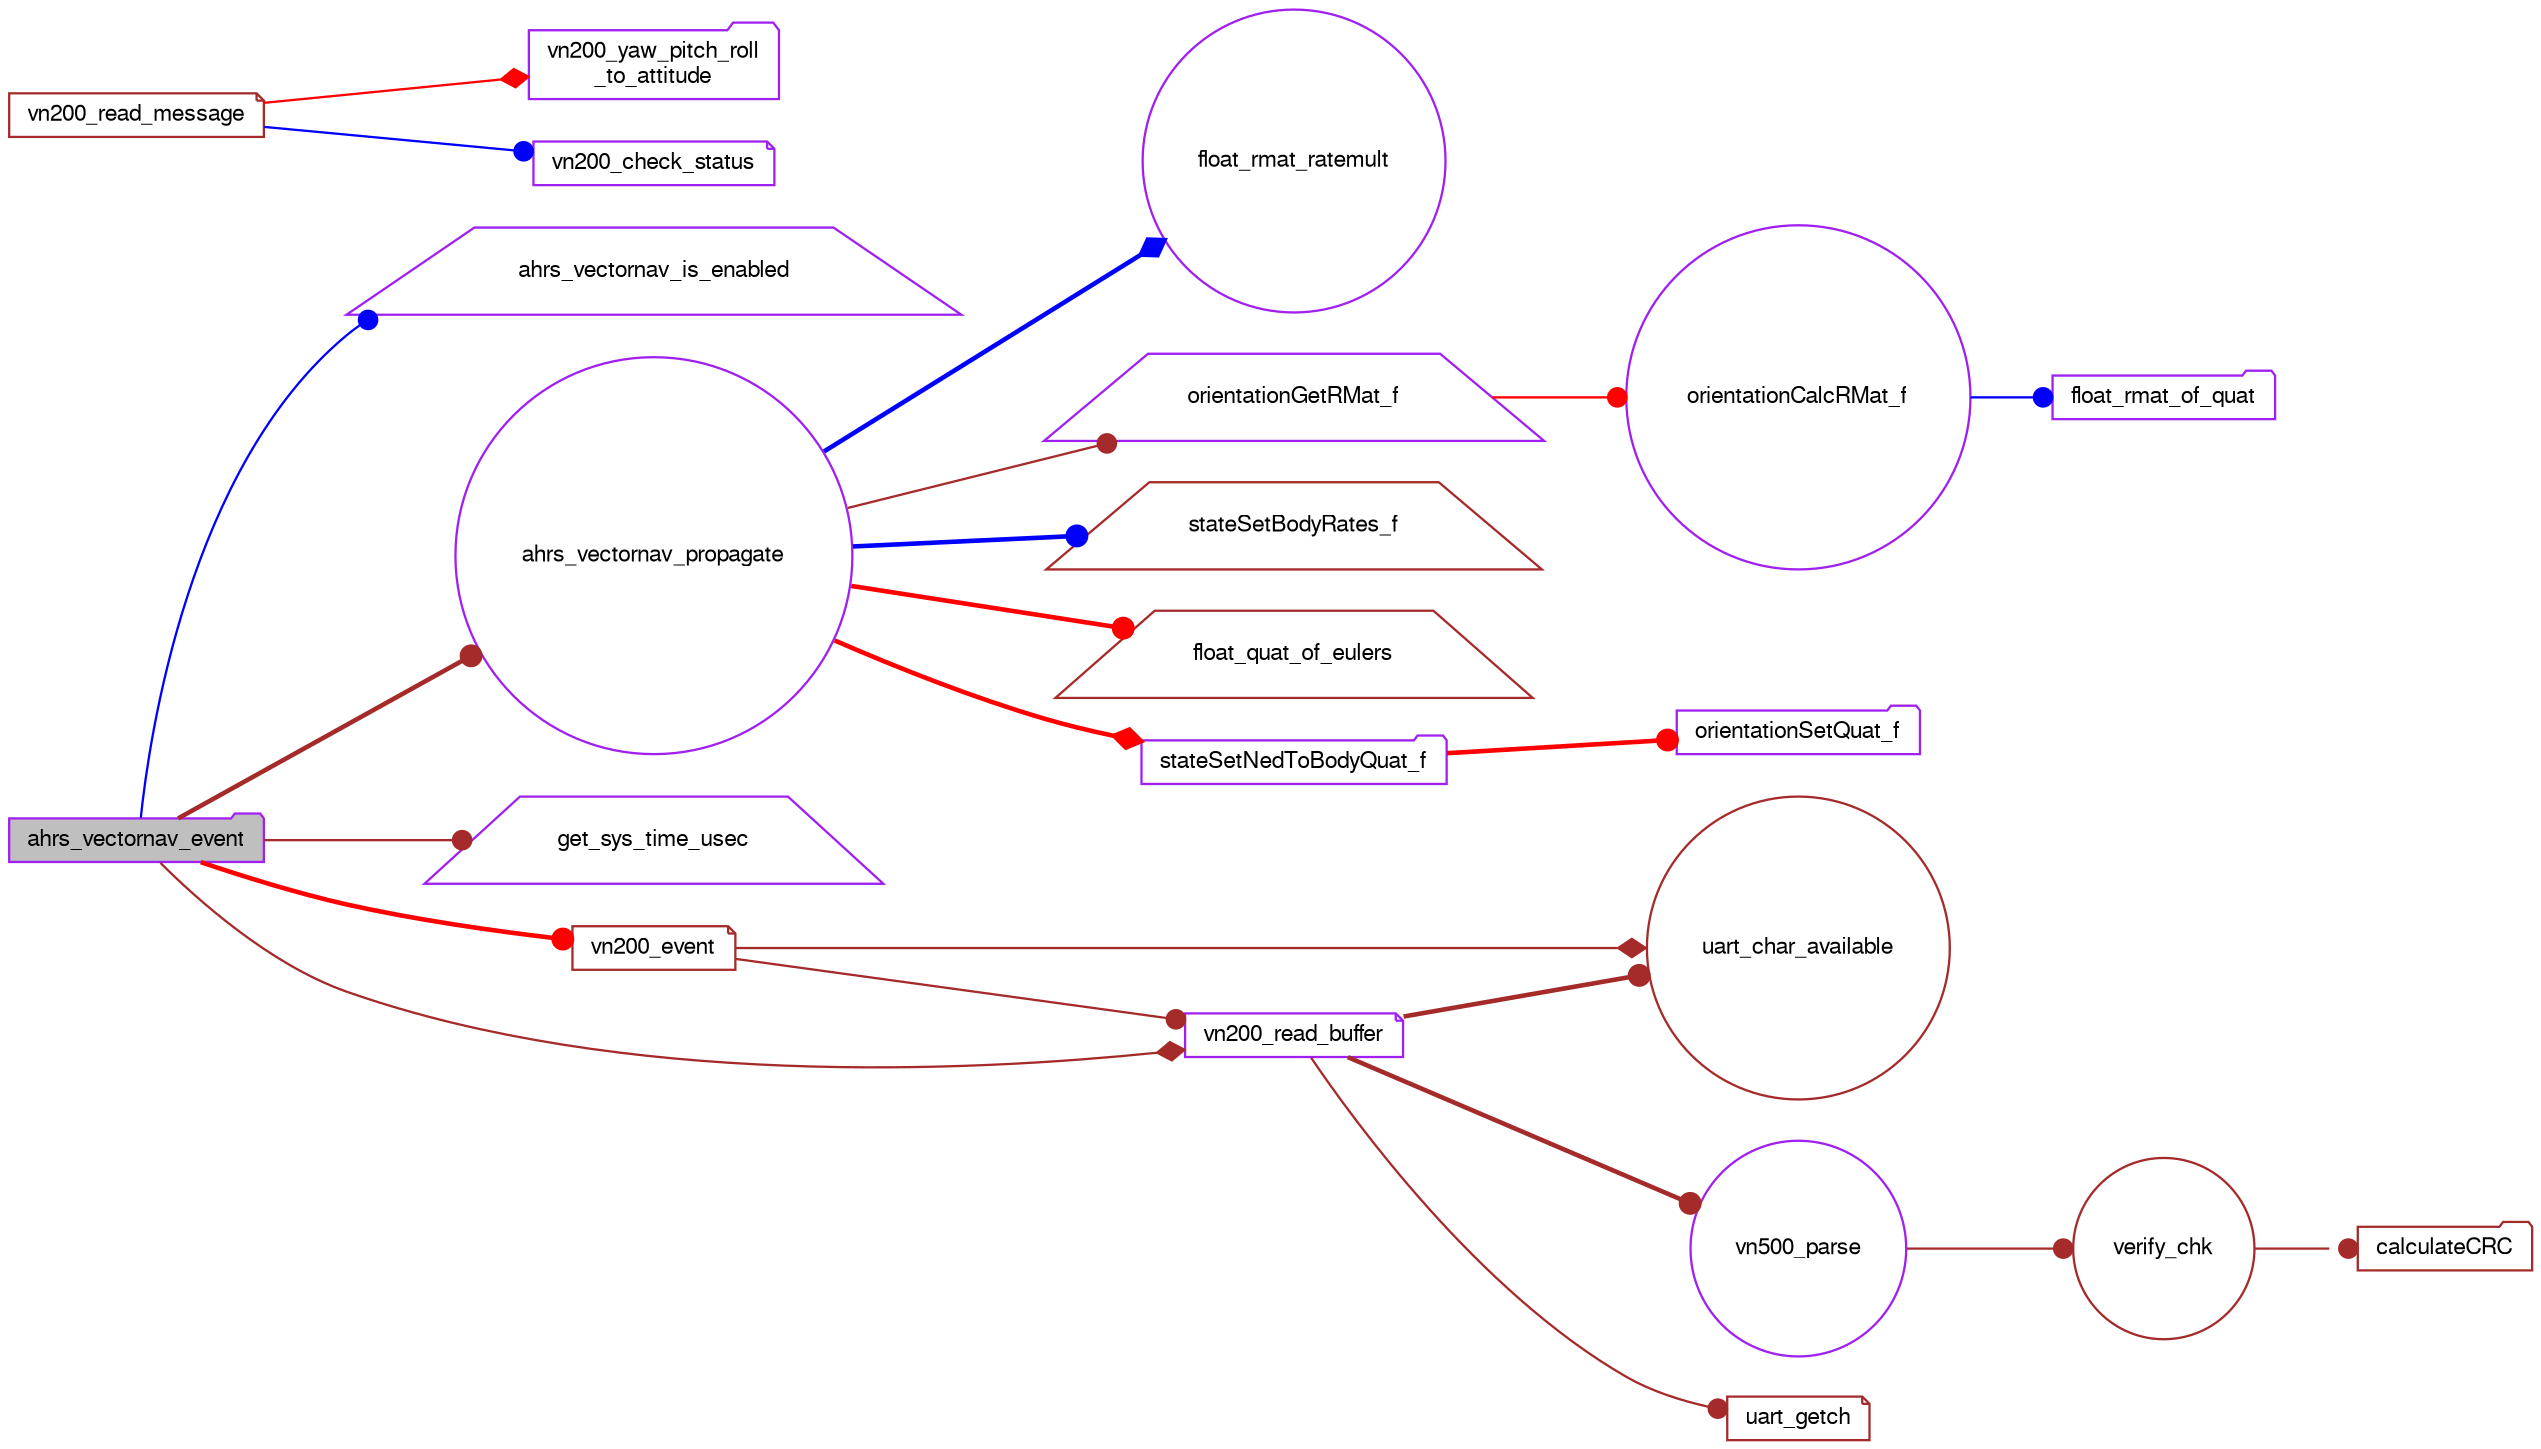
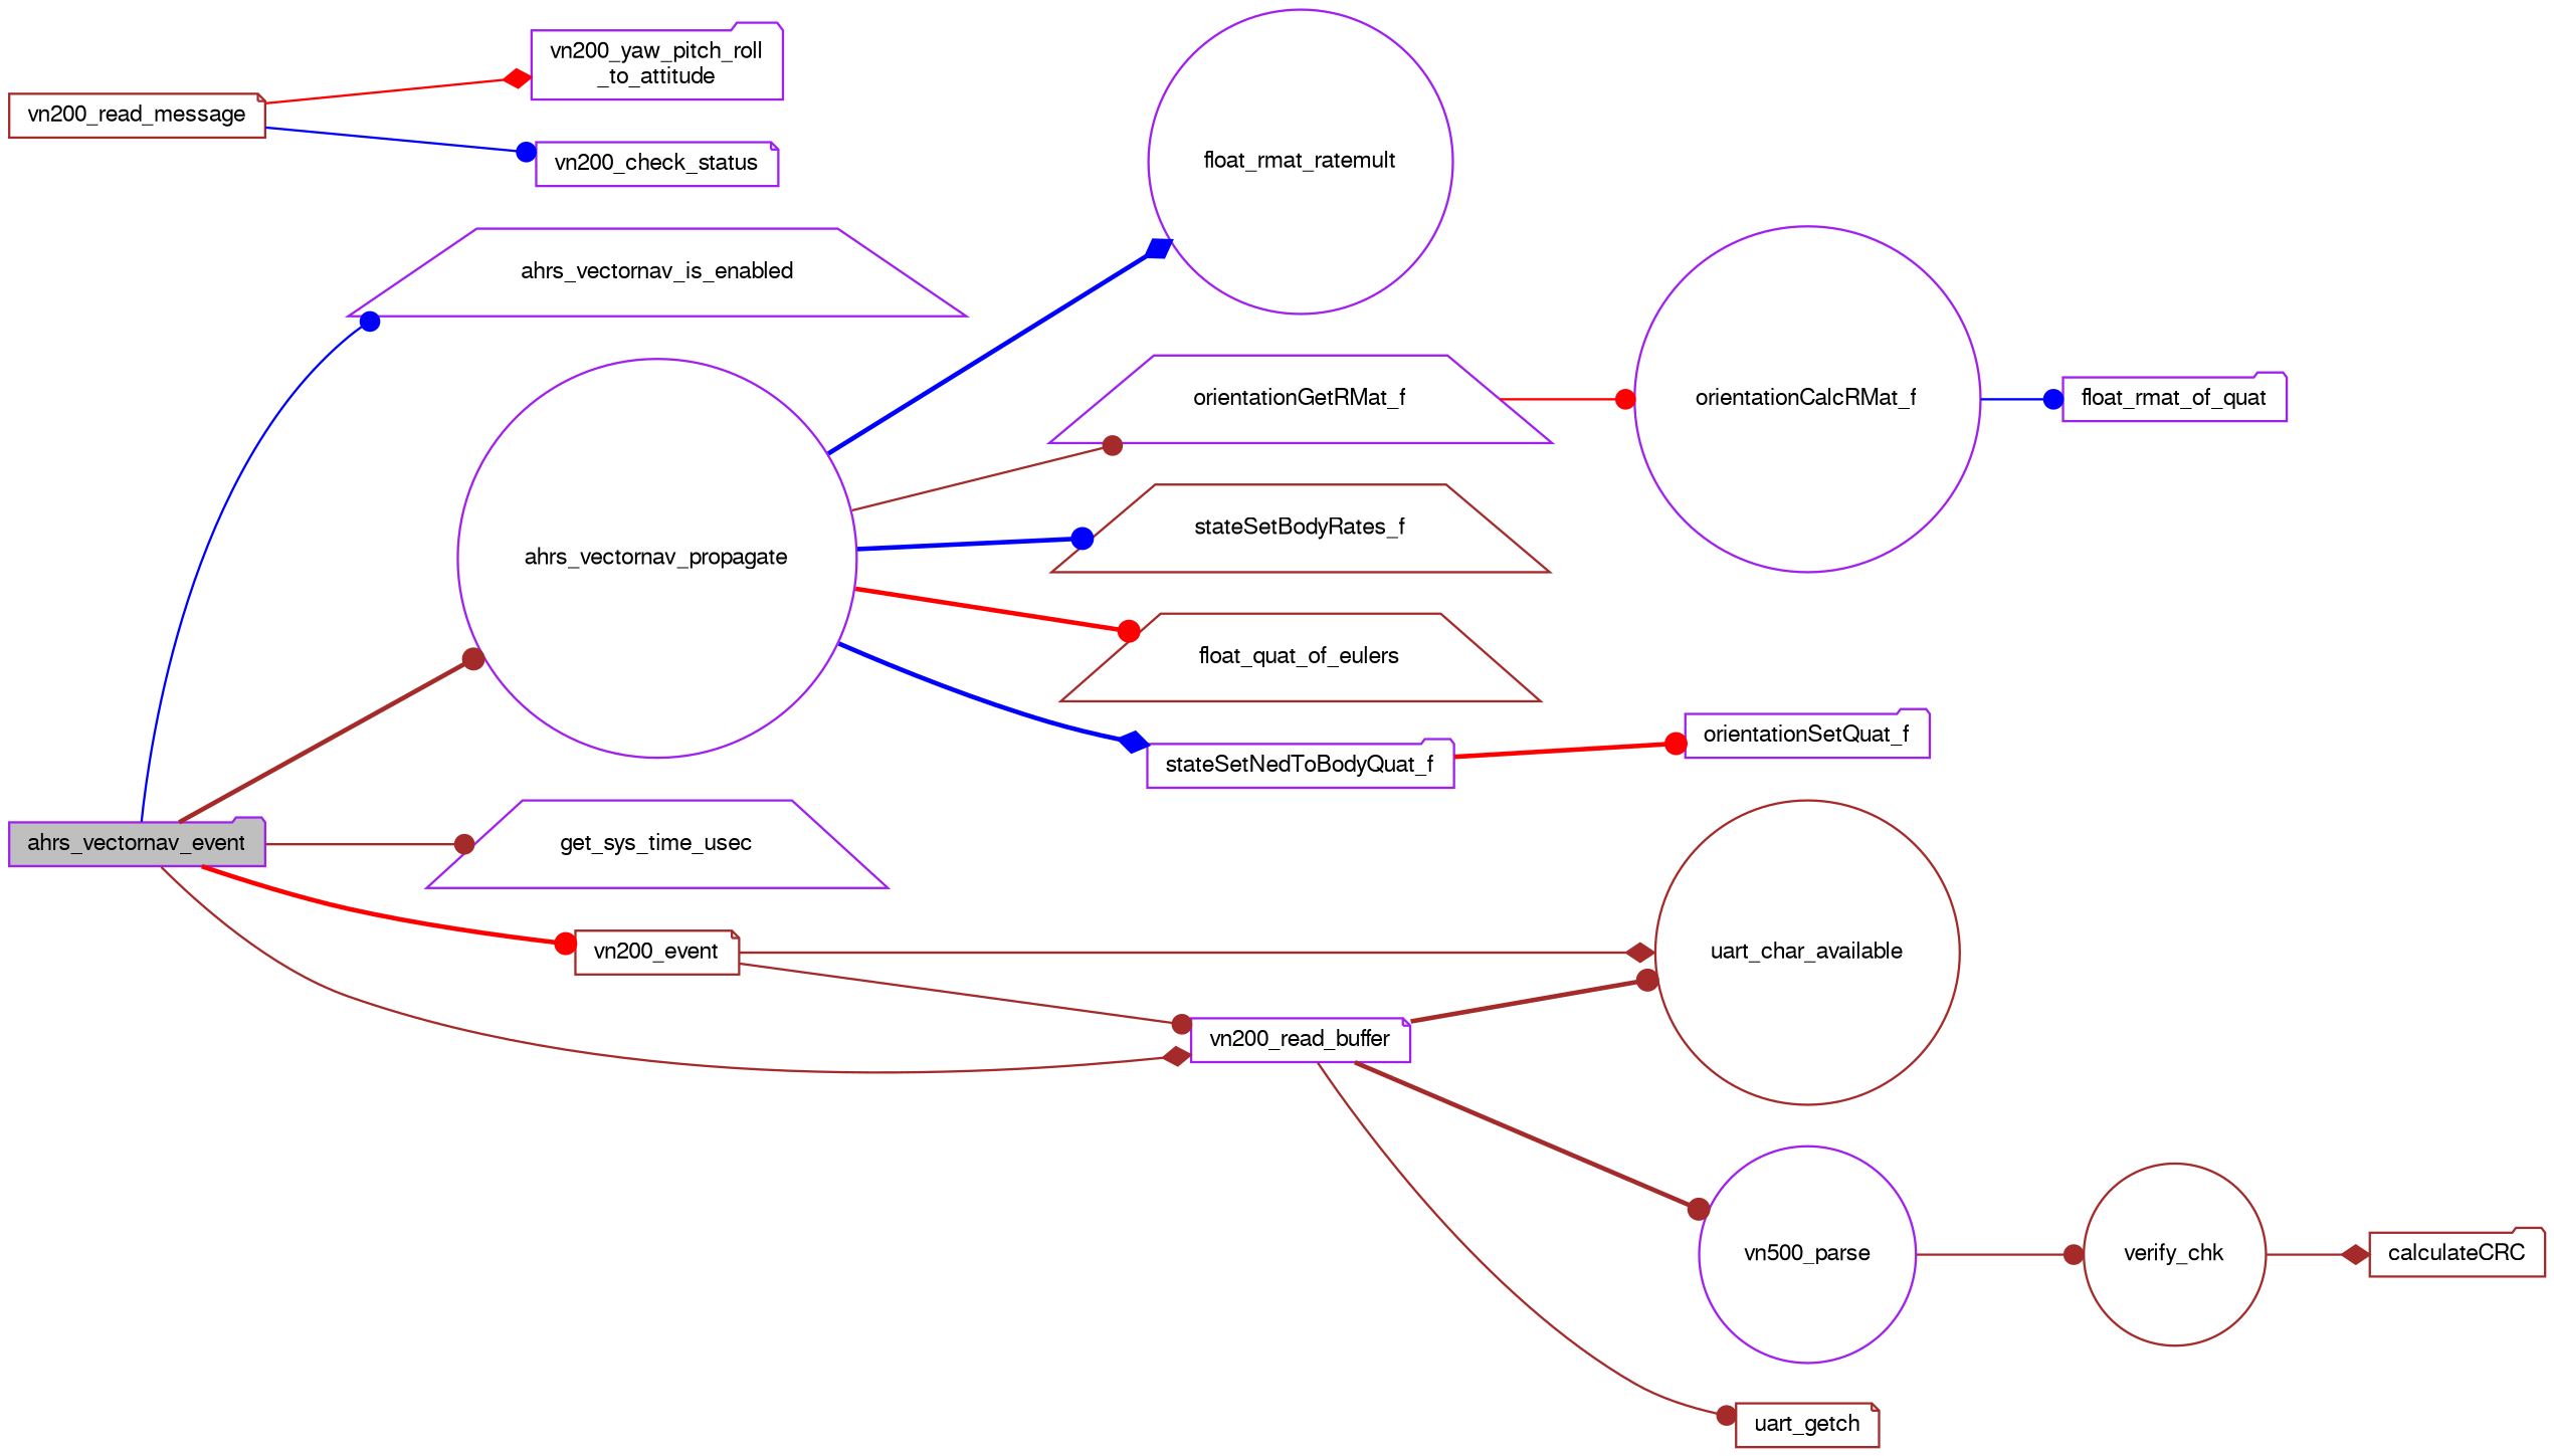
  digraph {
    rankdir=LR
    node [color=purple fillcolor=white fontname=FreeSans fontsize=10 shape=folder style=filled]
    edge [arrowhead=dot color=brown fontname=FreeSans fontsize=10 labelfontname=FreeSans labelfontsize=10 style=solid]
    n1 [fillcolor=grey75 fontcolor=black height=0.2 label=ahrs_vectornav_event width=0.4]
    n2 [height=0.2 label=ahrs_vectornav_is_enabled shape=trapezium width=0.4]
    n3 [height=0.2 label=ahrs_vectornav_propagate shape=circle width=0.4]
    n4 [height=0.2 label=get_sys_time_usec shape=trapezium width=0.4]
    n5 [color=brown height=0.2 label=vn200_event shape=note width=0.4]
    n6 [height=0.2 label=vn200_read_buffer shape=note width=0.4]
    n7 [height=0.2 label=float_rmat_ratemult shape=circle width=0.4]
    n8 [height=0.2 label=orientationGetRMat_f shape=trapezium width=0.4]
    n9 [color=brown height=0.2 label=stateSetBodyRates_f shape=trapezium width=0.4]
    n10 [color=brown height=0.2 label=float_quat_of_eulers shape=trapezium width=0.4]
    n11 [height=0.2 label=stateSetNedToBodyQuat_f width=0.4]
    n12 [color=brown height=0.2 label=uart_char_available shape=circle width=0.4]
    n13 [color=brown height=0.2 label=vn200_read_message shape=note width=0.4]
    n14 [height=0.2 label="vn200_yaw_pitch_roll\l_to_attitude" width=0.4]
    n15 [height=0.2 label=vn200_check_status shape=note width=0.4]
    n16 [height=0.2 label=orientationCalcRMat_f shape=circle width=0.4]
    n17 [height=0.2 label=orientationSetQuat_f width=0.4]
    n18 [height=0.2 label=float_rmat_of_quat width=0.4]
    n19 [height=0.2 label=vn500_parse shape=circle width=0.4]
    n20 [color=brown height=0.2 label=uart_getch shape=note width=0.4]
    n21 [color=brown height=0.2 label=verify_chk shape=circle width=0.4]
    n22 [color=brown height=0.2 label=calculateCRC width=0.4]
    n1 -> n2 [color=blue]
    n1 -> n3 [style=bold]
    n1 -> n4
    n1 -> n5 [color=red style=bold]
    n1 -> n6 [arrowhead=diamond]
    n3 -> n7 [arrowhead=diamond color=blue style=bold]
    n3 -> n8
    n3 -> n9 [color=blue style=bold]
    n3 -> n10 [color=red style=bold]
-   n3 -> n11 [arrowhead=diamond color=red style=bold]
+   n3 -> n11 [arrowhead=diamond color=blue style=bold]
    n5 -> n6
    n5 -> n12 [arrowhead=diamond]
    n6 -> n12 [style=bold]
    n6 -> n19 [style=bold]
    n6 -> n20
    n8 -> n16 [color=red]
    n11 -> n17 [color=red style=bold]
    n13 -> n14 [arrowhead=diamond color=red]
    n13 -> n15 [color=blue]
    n16 -> n18 [color=blue]
    n19 -> n21
-   n21 -> n22
+   n21 -> n22 [arrowhead=diamond]
  }
